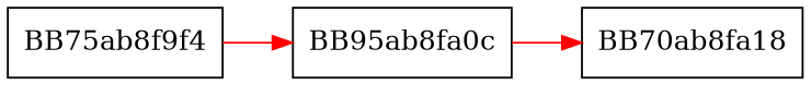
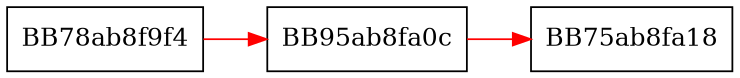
  digraph {
    rankdir=LR
    splines=ortho
    node [shape=box]
    edge [color=red]
    n1 [label=BB95ab8fa0c]
-   BB75ab8f9f4
-   BB75ab8fa18 [label=BB70ab8fa18]
+   BB75ab8f9f4 [label=BB78ab8f9f4]
+   BB75ab8fa18
    n1 -> BB75ab8fa18
    BB75ab8f9f4 -> n1
  }
